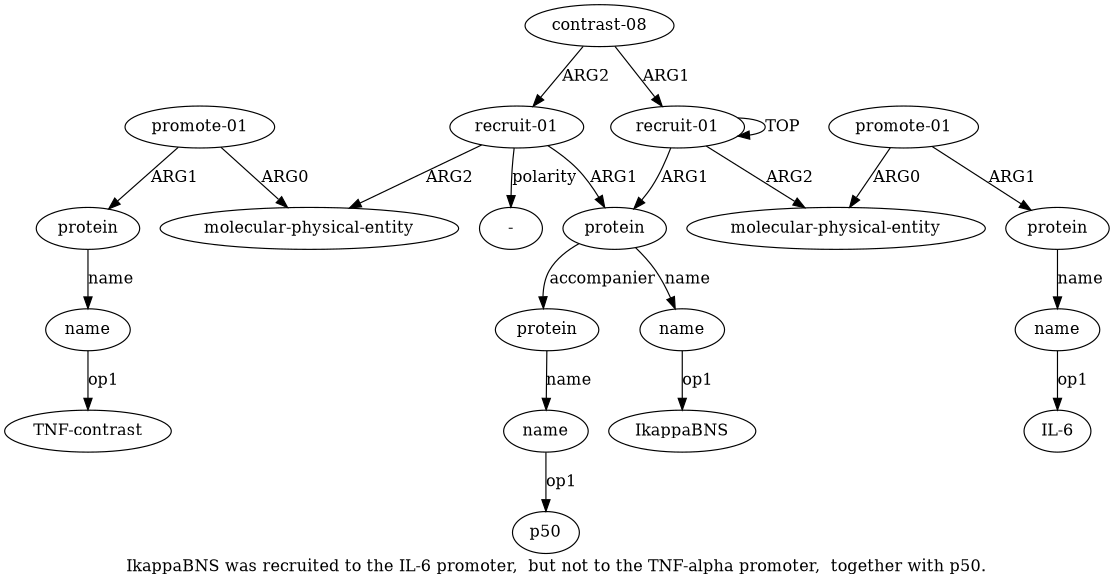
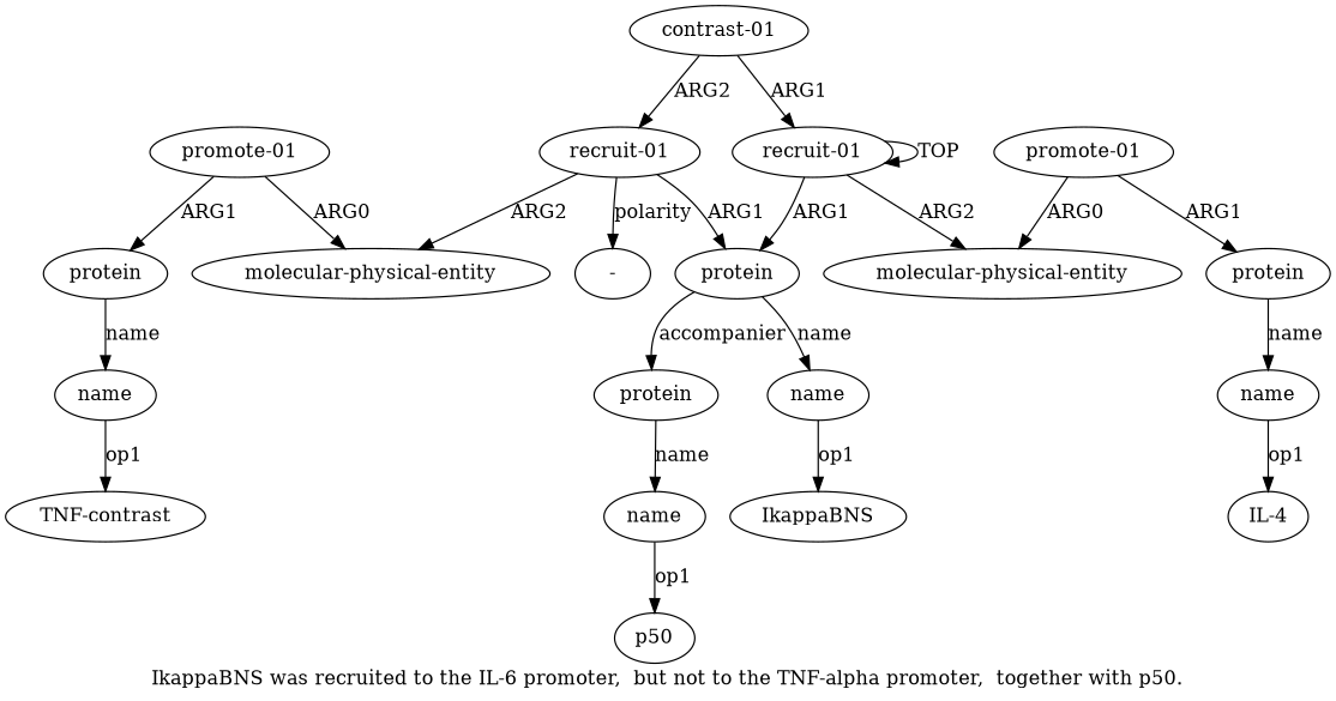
  digraph {
    label="IkappaBNS was recruited to the IL-6 promoter,  but not to the TNF-alpha promoter,  together with p50."
    node [color=black gold_ind=-1 gold_label=name test_ind=-1 test_label=name]
    edge [color=black gold_label=ARG1 test_label=ARG1]
    n1 [gold_label="TNF-alpha" label="TNF-contrast" test_label="TNF-alpha"]
    n2 [gold_ind=14 label=name test_ind=14]
    n3 [gold_ind=11 gold_label="molecular-physical-entity" label="molecular-physical-entity" test_ind=11 test_label="molecular-physical-entity"]
    n4 [gold_ind=10 gold_label="recruit-01" label="recruit-01" test_ind=10 test_label="recruit-01"]
    n5 [gold_ind=1 gold_label=protein label=protein test_ind=1 test_label=protein]
    n6 [gold_label="-" label="-" test_label="-"]
    n7 [gold_ind=3 gold_label=protein label=protein test_ind=3 test_label=protein]
    n8 [gold_ind=2 label=name test_ind=2]
    n9 [gold_ind=4 label=name test_ind=4]
    n10 [gold_label=IkappaBNS label=IkappaBNS test_label=IkappaBNS]
    n11 [gold_ind=13 gold_label=protein label=protein test_ind=13 test_label=protein]
    n12 [gold_ind=12 gold_label="promote-01" label="promote-01" test_ind=12 test_label="promote-01"]
    n13 [gold_label=p50 label=p50 test_label=p50]
    n14 [gold_ind=0 gold_label="recruit-01" label="recruit-01" test_ind=0 test_label="recruit-01"]
    n15 [gold_ind=5 gold_label="molecular-physical-entity" label="molecular-physical-entity" test_ind=5 test_label="molecular-physical-entity"]
    n16 [gold_ind=7 gold_label=protein label=protein test_ind=7 test_label=protein]
    n17 [gold_ind=8 label=name test_ind=8]
-   n18 [gold_label="IL-6" label="IL-6" test_label="IL-6"]
+   n18 [gold_label="IL-6" label="IL-4" test_label="IL-6"]
    n19 [gold_ind=6 gold_label="promote-01" label="promote-01" test_ind=6 test_label="promote-01"]
-   n20 [gold_ind=9 gold_label="contrast-01" label="contrast-08" test_ind=9 test_label="contrast-01"]
+   n20 [gold_ind=9 gold_label="contrast-01" label="contrast-01" test_ind=9 test_label="contrast-01"]
    n2 -> n1 [gold_label=op1 label=op1 test_label=op1]
    n4 -> n3 [gold_label=ARG2 label=ARG2 test_label=ARG2]
    n4 -> n5 [label=ARG1]
    n4 -> n6 [gold_label=polarity label=polarity test_label=polarity]
    n5 -> n7 [gold_label=accompanier label=accompanier test_label=accompanier]
    n5 -> n8 [gold_label=name label=name test_label=name]
    n7 -> n9 [gold_label=name label=name test_label=name]
    n8 -> n10 [gold_label=op1 label=op1 test_label=op1]
    n9 -> n13 [gold_label=op1 label=op1 test_label=op1]
    n11 -> n2 [gold_label=name label=name test_label=name]
    n12 -> n3 [gold_label=ARG0 label=ARG0 test_label=ARG0]
    n12 -> n11 [label=ARG1]
    n14 -> n5 [label=ARG1]
    n14 -> n14 [gold_label=TOP label=TOP test_label=TOP]
    n14 -> n15 [gold_label=ARG2 label=ARG2 test_label=ARG2]
    n16 -> n17 [gold_label=name label=name test_label=name]
    n17 -> n18 [gold_label=op1 label=op1 test_label=op1]
    n19 -> n15 [gold_label=ARG0 label=ARG0 test_label=ARG0]
    n19 -> n16 [label=ARG1]
    n20 -> n4 [gold_label=ARG2 label=ARG2 test_label=ARG2]
    n20 -> n14 [label=ARG1]
  }
